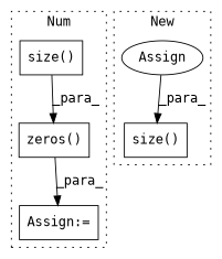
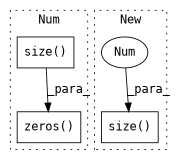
  digraph {
    fontname="DejaVu Sans Mono"
    node [a=75 fontname="DejaVu Sans Mono" shape=box]
    edge [fontname="DejaVu Sans Mono"]
    n1 [l="12,18" label="zeros()" s="3025,3050"]
-   n2 [a=68 l=3 label="Assign:=" s=3022]
    n3 [l=13 label="size()" s=3037]
    n4 [l="16,1" label="size()" s="2991,3008"]
-   n5 [a=76 l=1 label=Assign s=3007 shape=ellipse]
+   n5 [a=76 l=1 label=Num s=3007 shape=ellipse]
    subgraph cluster_1 {
      label=Num
      style=dotted
      n1
-     n2
      n3
    }
    subgraph cluster_2 {
      label=New
      style=dotted
      n4
      n5
    }
-   n1 -> n2 [label=_para_]
    n3 -> n1 [label=_para_]
    n5 -> n4 [label=_para_]
  }
